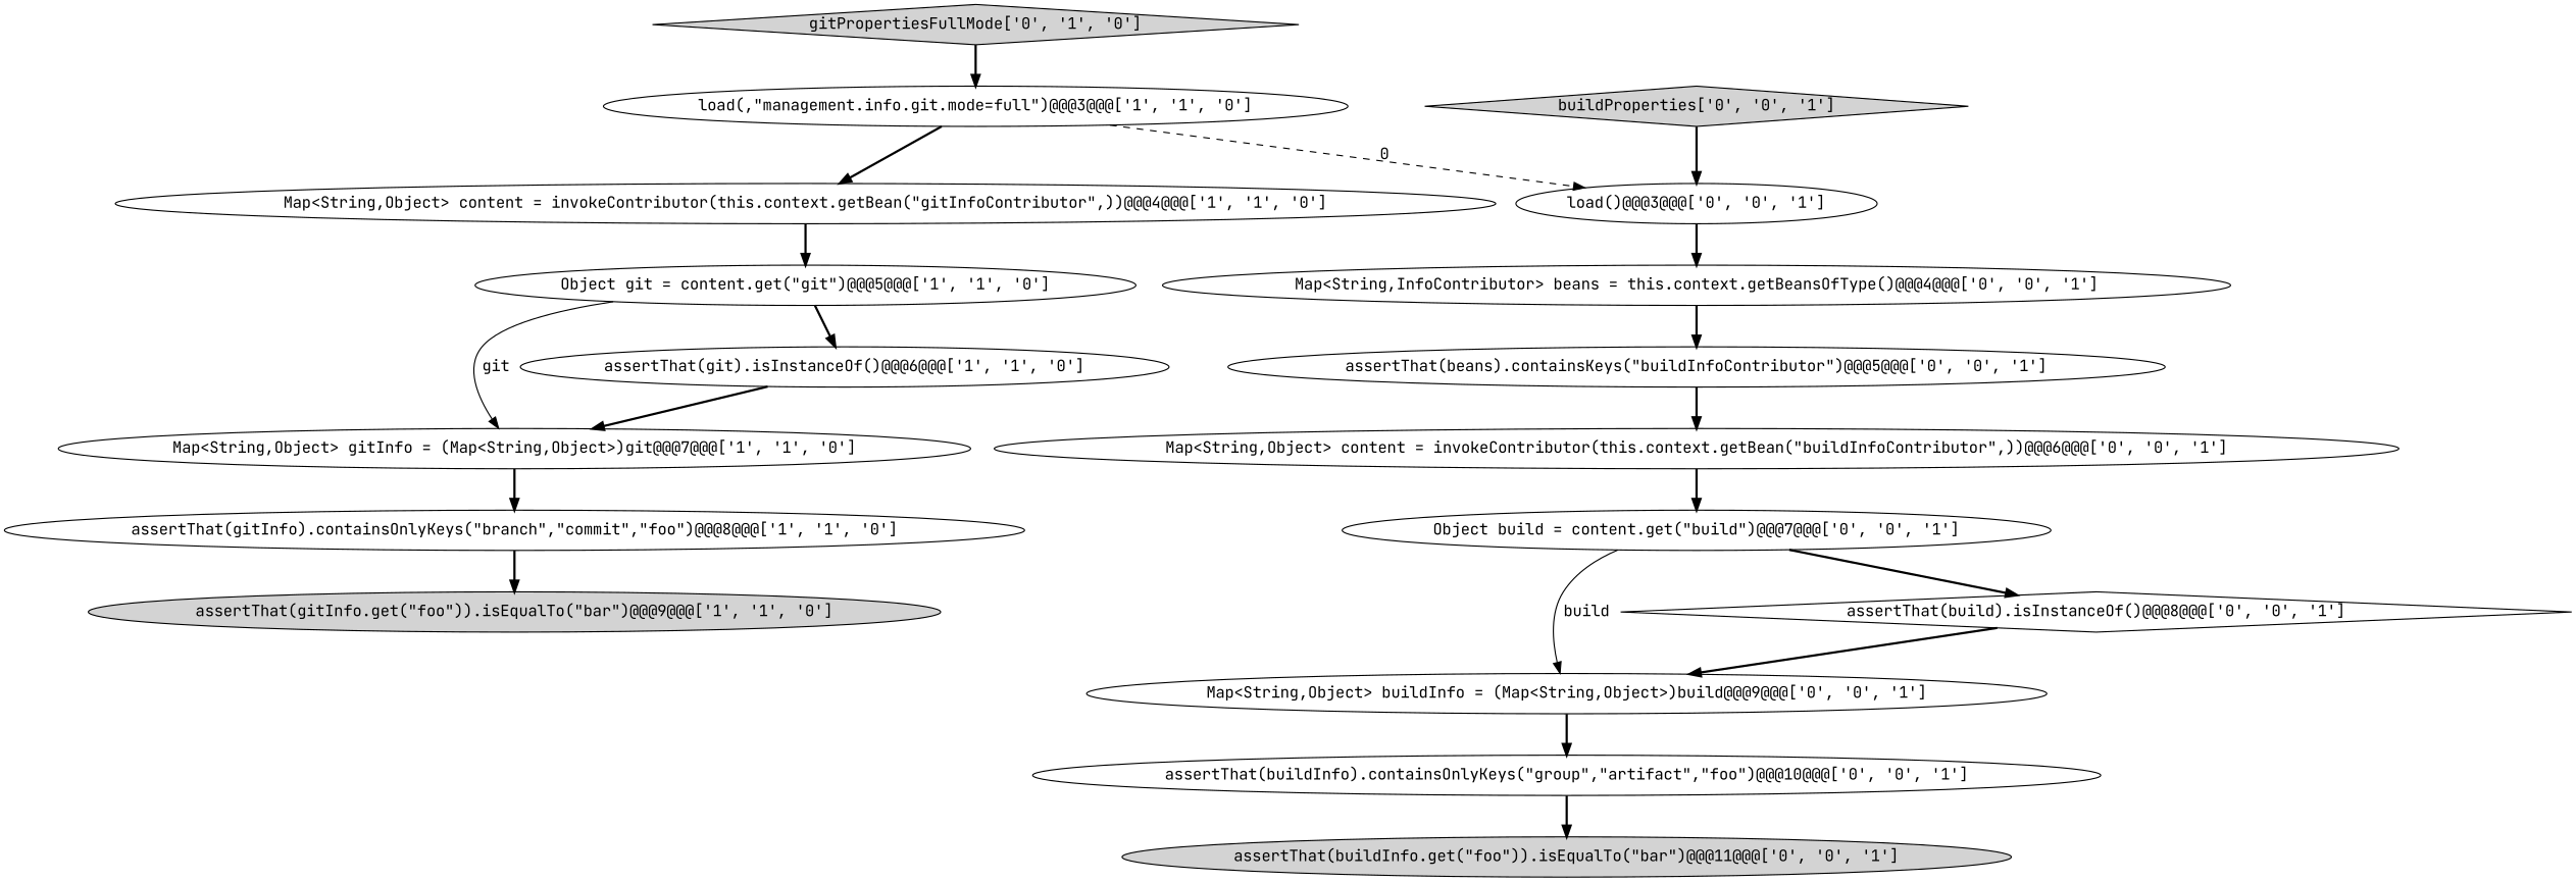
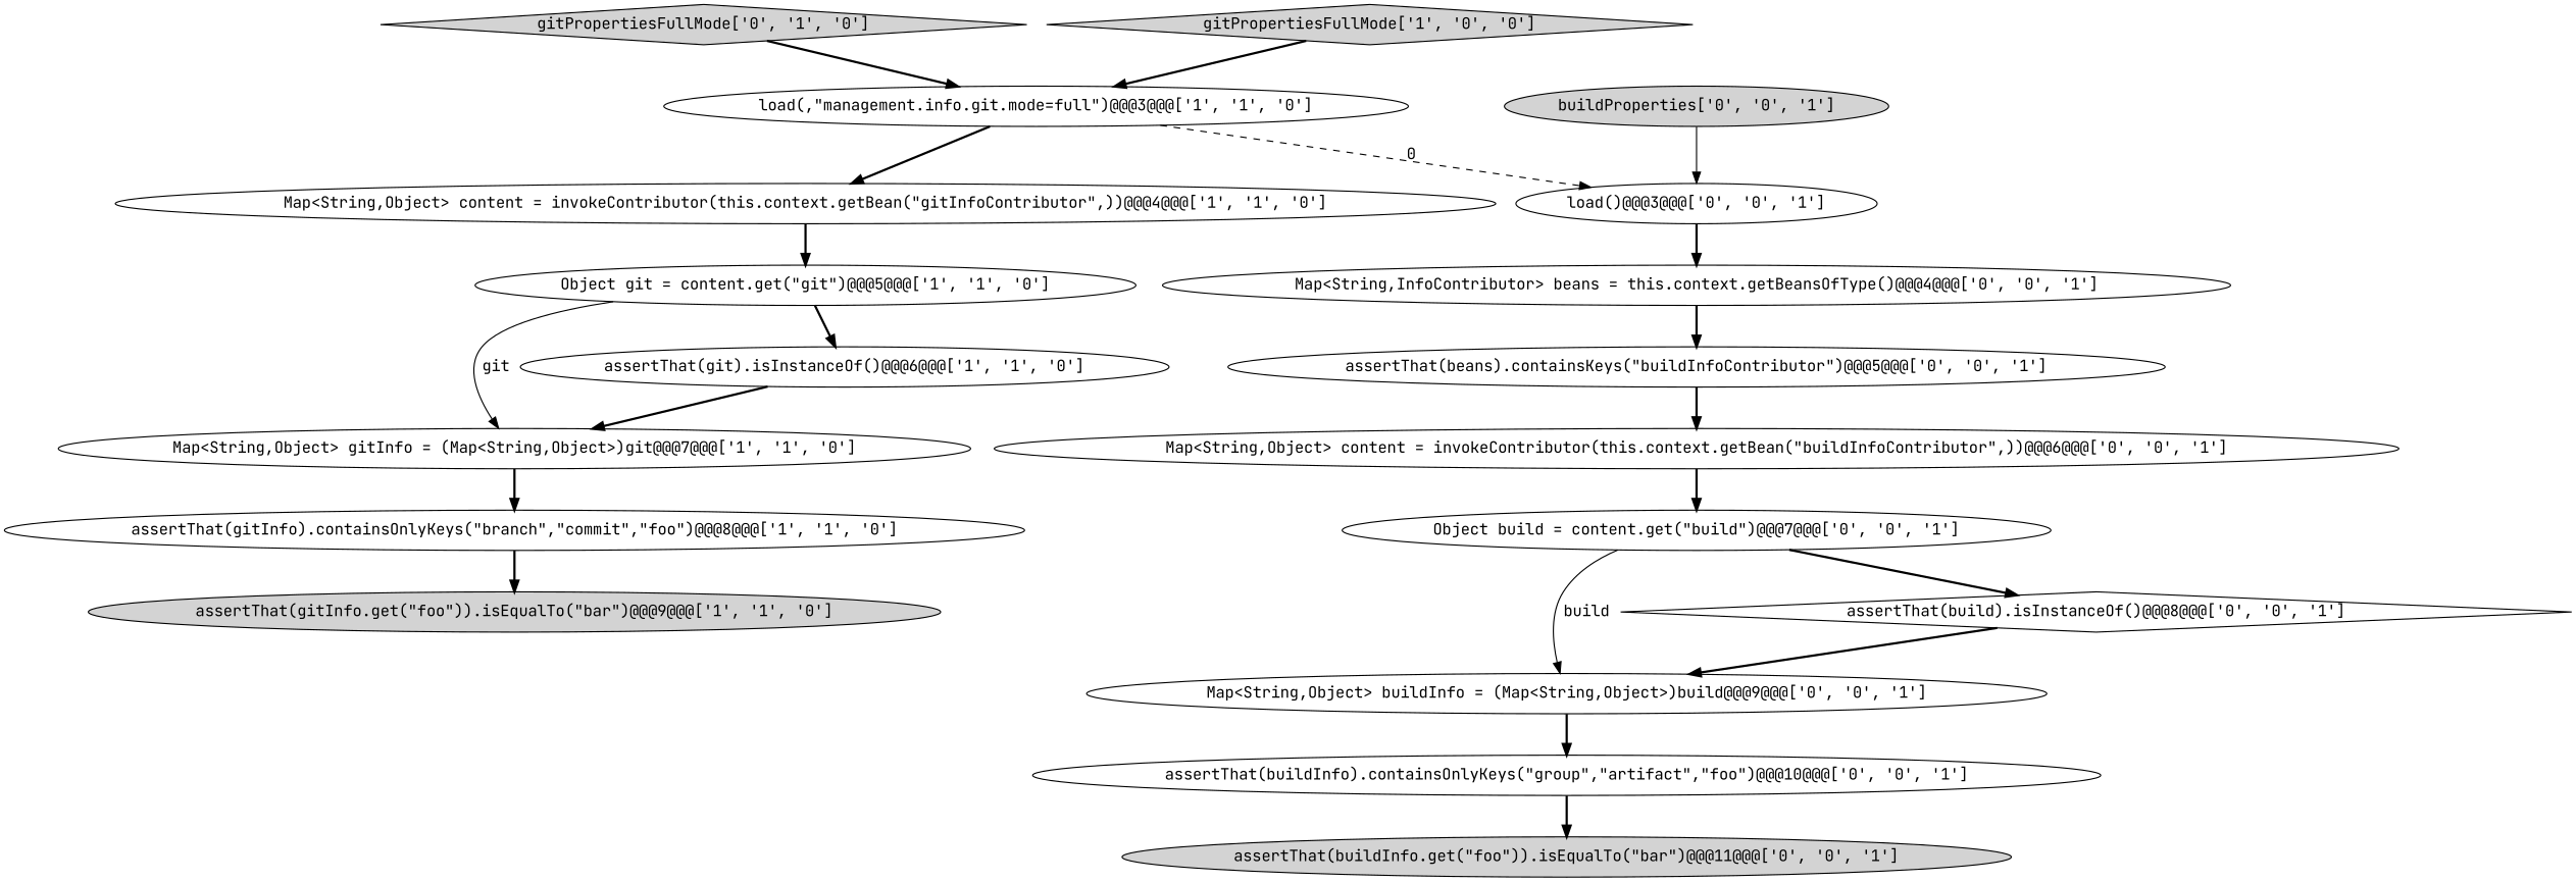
  digraph {
    fontname="JetBrains Mono"
    node [fillcolor=white fontname="JetBrains Mono" shape=ellipse style=filled]
    edge [fontname="JetBrains Mono" style=bold]
    n1 [label="Object build = content.get(\"build\")@@@7@@@['0', '0', '1']"]
    n2 [label="Map<String,Object> buildInfo = (Map<String,Object>)build@@@9@@@['0', '0', '1']"]
    n3 [label="assertThat(build).isInstanceOf()@@@8@@@['0', '0', '1']" shape=diamond]
    n4 [label="assertThat(buildInfo).containsOnlyKeys(\"group\",\"artifact\",\"foo\")@@@10@@@['0', '0', '1']"]
    n5 [label="load(,\"management.info.git.mode=full\")@@@3@@@['1', '1', '0']"]
    n6 [label="Map<String,Object> content = invokeContributor(this.context.getBean(\"gitInfoContributor\",))@@@4@@@['1', '1', '0']"]
    n7 [label="load()@@@3@@@['0', '0', '1']"]
    n8 [label="Object git = content.get(\"git\")@@@5@@@['1', '1', '0']"]
    n9 [label="Map<String,InfoContributor> beans = this.context.getBeansOfType()@@@4@@@['0', '0', '1']"]
    n10 [label="assertThat(beans).containsKeys(\"buildInfoContributor\")@@@5@@@['0', '0', '1']"]
    n11 [label="Map<String,Object> content = invokeContributor(this.context.getBean(\"buildInfoContributor\",))@@@6@@@['0', '0', '1']"]
    n12 [label="Map<String,Object> gitInfo = (Map<String,Object>)git@@@7@@@['1', '1', '0']"]
    n13 [label="assertThat(git).isInstanceOf()@@@6@@@['1', '1', '0']"]
    n14 [label="assertThat(gitInfo).containsOnlyKeys(\"branch\",\"commit\",\"foo\")@@@8@@@['1', '1', '0']"]
    n15 [fillcolor=lightgray label="gitPropertiesFullMode['0', '1', '0']" shape=diamond]
    n16 [fillcolor=lightgray label="assertThat(buildInfo.get(\"foo\")).isEqualTo(\"bar\")@@@11@@@['0', '0', '1']"]
-   n18 [fillcolor=lightgray label="buildProperties['0', '0', '1']" shape=diamond]
+   n17 [fillcolor=lightgray label="gitPropertiesFullMode['1', '0', '0']" shape=diamond]
+   n18 [fillcolor=lightgray label="buildProperties['0', '0', '1']"]
    n19 [fillcolor=lightgray label="assertThat(gitInfo.get(\"foo\")).isEqualTo(\"bar\")@@@9@@@['1', '1', '0']"]
    n1 -> n2 [label=build style=solid]
    n1 -> n3
    n2 -> n4
    n3 -> n2
    n4 -> n16
    n5 -> n6
    n5 -> n7 [label=0 style=dashed]
    n6 -> n8
    n7 -> n9
    n8 -> n12 [label=git style=solid]
    n8 -> n13
    n9 -> n10
    n10 -> n11
    n11 -> n1
    n12 -> n14
    n13 -> n12
    n14 -> n19
    n15 -> n5
-   n18 -> n7
+   n17 -> n5
+   n18 -> n7 [style=solid]
  }
